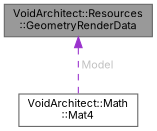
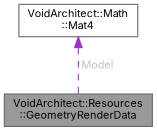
  digraph {
    fontname=Inter
    node [color=gray40 fontname=Inter fontsize=10 shape=box style=filled]
    n1 [fillcolor=grey60 fontcolor=black height=0.2 label="VoidArchitect::Resources\l::GeometryRenderData" width=0.4]
    n2 [fillcolor=white height=0.2 label="VoidArchitect::Math\l::Mat4" width=0.4]
-   n1 -> n2 [color=darkorchid3 dir=back fontcolor=grey fontname=Inter fontsize=10 label=<<TABLE CELLBORDER="0" BORDER="0"><TR><TD VALIGN="top" ALIGN="LEFT" CELLPADDING="1" CELLSPACING="0">Model</TD></TR> </TABLE>> labelfontname=Helvetica labelfontsize=10 style=dashed]
+   n2 -> n1 [color=darkorchid3 dir=back fontcolor=grey fontname=Inter fontsize=10 label=<<TABLE CELLBORDER="0" BORDER="0"><TR><TD VALIGN="top" ALIGN="LEFT" CELLPADDING="1" CELLSPACING="0">Model</TD></TR> </TABLE>> labelfontname=Helvetica labelfontsize=10 style=dashed]
  }
